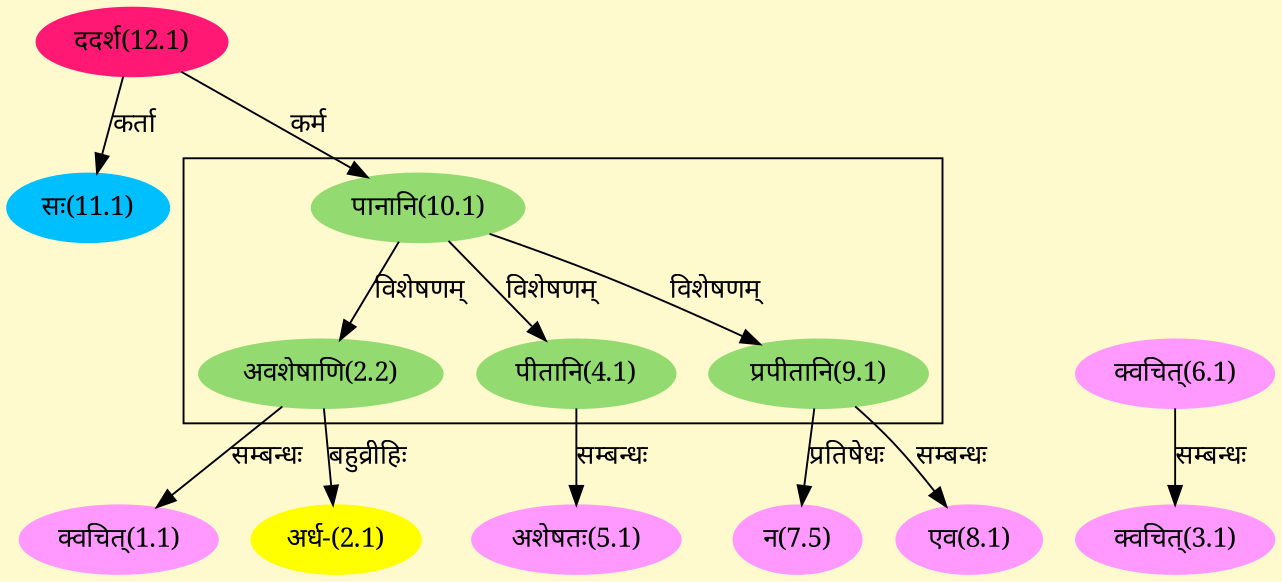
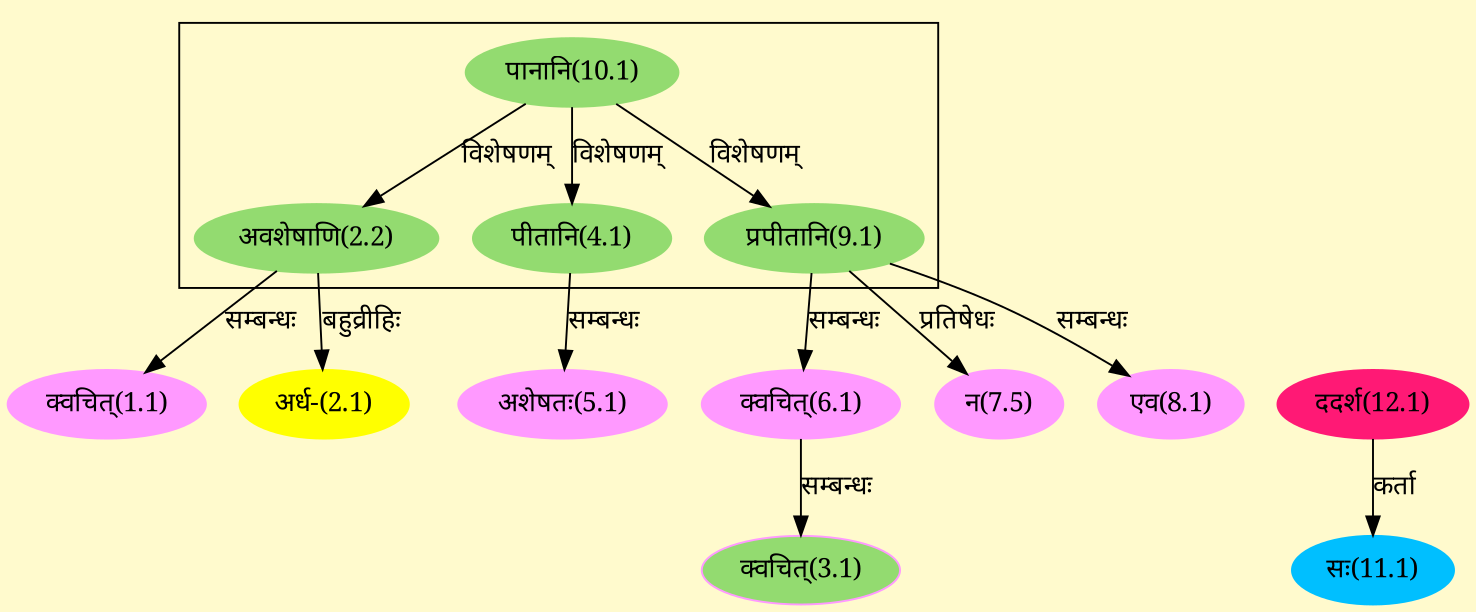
  digraph {
    bgcolor=lemonchiffon1
    compound=true
    fontname="Noto Serif"
    rankdir=BT
    node [color="#FF99FF" fontname="Noto Serif" style=filled]
    edge [dir=back fontname="Noto Serif"]
    n1 [color="#93DB70" label="अवशेषाणि(2.2)"]
    n2 [color="#93DB70" label="पानानि(10.1)"]
    n3 [color="#93DB70" label="पीतानि(4.1)"]
    n4 [color="#93DB70" label="प्रपीतानि(9.1)"]
    n5 [color="#FF1975" label="ददर्श(12.1)"]
    n6 [label="क्वचित्(1.1)"]
    n7 [color="#FFFF00" label="अर्ध-(2.1)"]
-   n8 [label="क्वचित्(3.1)"]
+   n8 [label="क्वचित्(3.1)" fillcolor="#93DB70"]
    n9 [label="क्वचित्(6.1)"]
    n10 [label="अशेषतः(5.1)"]
    n11 [label="न(7.5)"]
    n12 [label="एव(8.1)"]
    n13 [color="#00BFFF" label="सः(11.1)"]
    subgraph cluster_1 {
      n1
      n2
      n3
      n4
    }
    n1 -> n2 [label="विशेषणम्"]
-   n2 -> n5 [label="कर्म"]
    n3 -> n2 [label="विशेषणम्"]
    n4 -> n2 [label="विशेषणम्"]
    n6 -> n1 [label="सम्बन्धः"]
    n7 -> n1 [label="बहुव्रीहिः"]
    n8 -> n9 [label="सम्बन्धः"]
+   n9 -> n4 [label="सम्बन्धः"]
    n10 -> n3 [label="सम्बन्धः"]
    n11 -> n4 [label="प्रतिषेधः"]
    n12 -> n4 [label="सम्बन्धः"]
    n13 -> n5 [label="कर्ता"]
  }
